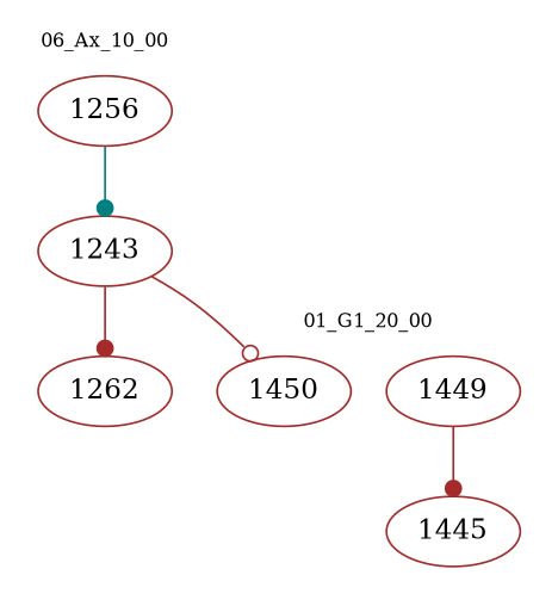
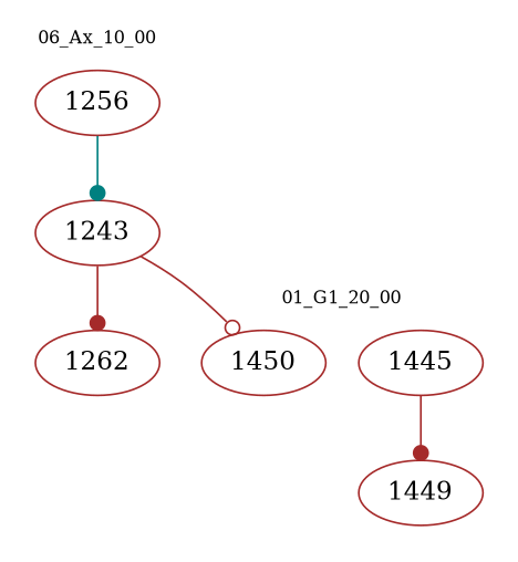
  digraph {
    node [color=brown]
    edge [arrowhead=dot color=brown]
    n1 [label=1256]
    n2 [label=1243]
    n3 [label=1262]
    n4 [label=1449]
    n5 [label=1445]
    n6 [label=1450]
    subgraph cluster_1 {
      color=white
      fontsize=10
      label="06_Ax_10_00"
      n1
      n2
      n3
    }
    subgraph cluster_2 {
      color=white
      fontsize=10
      label="01_G1_20_00"
      n4
      n5
      n6
    }
    n1 -> n2 [color=teal]
    n2 -> n3
    n2 -> n6 [arrowhead=odot]
-   n4 -> n5
+   n5 -> n4
  }
